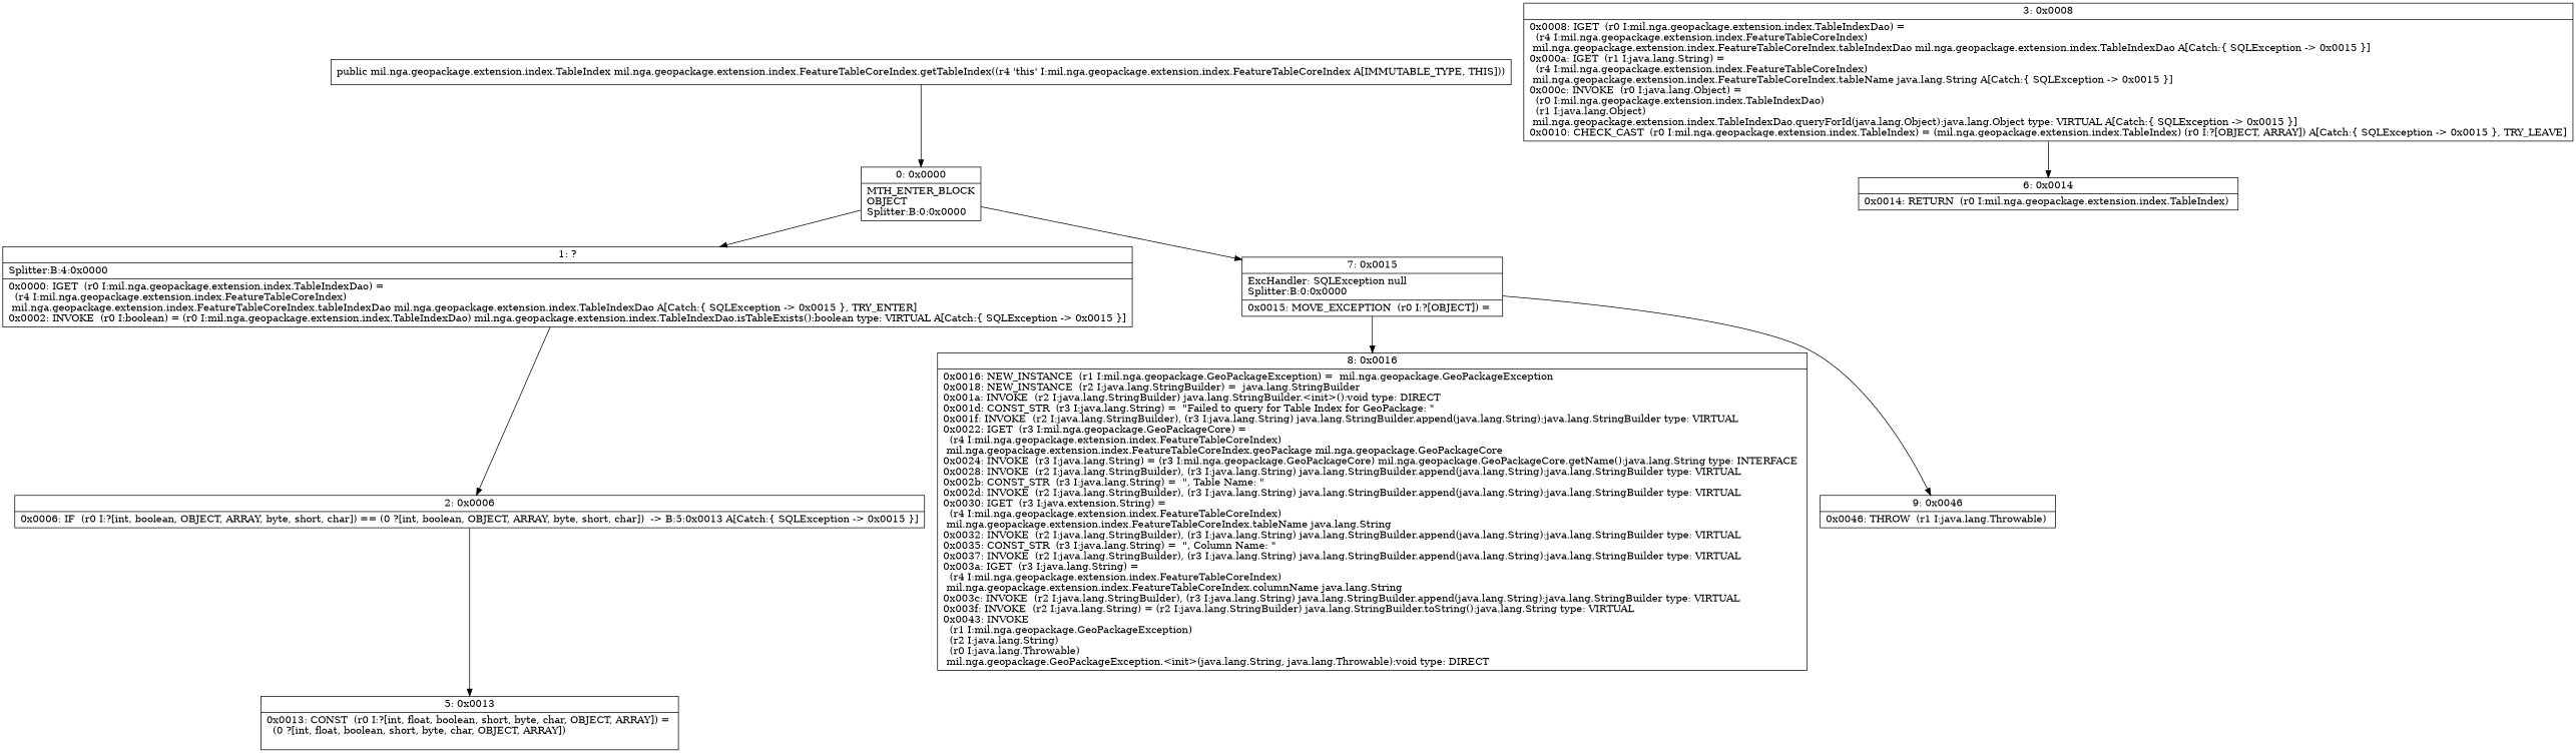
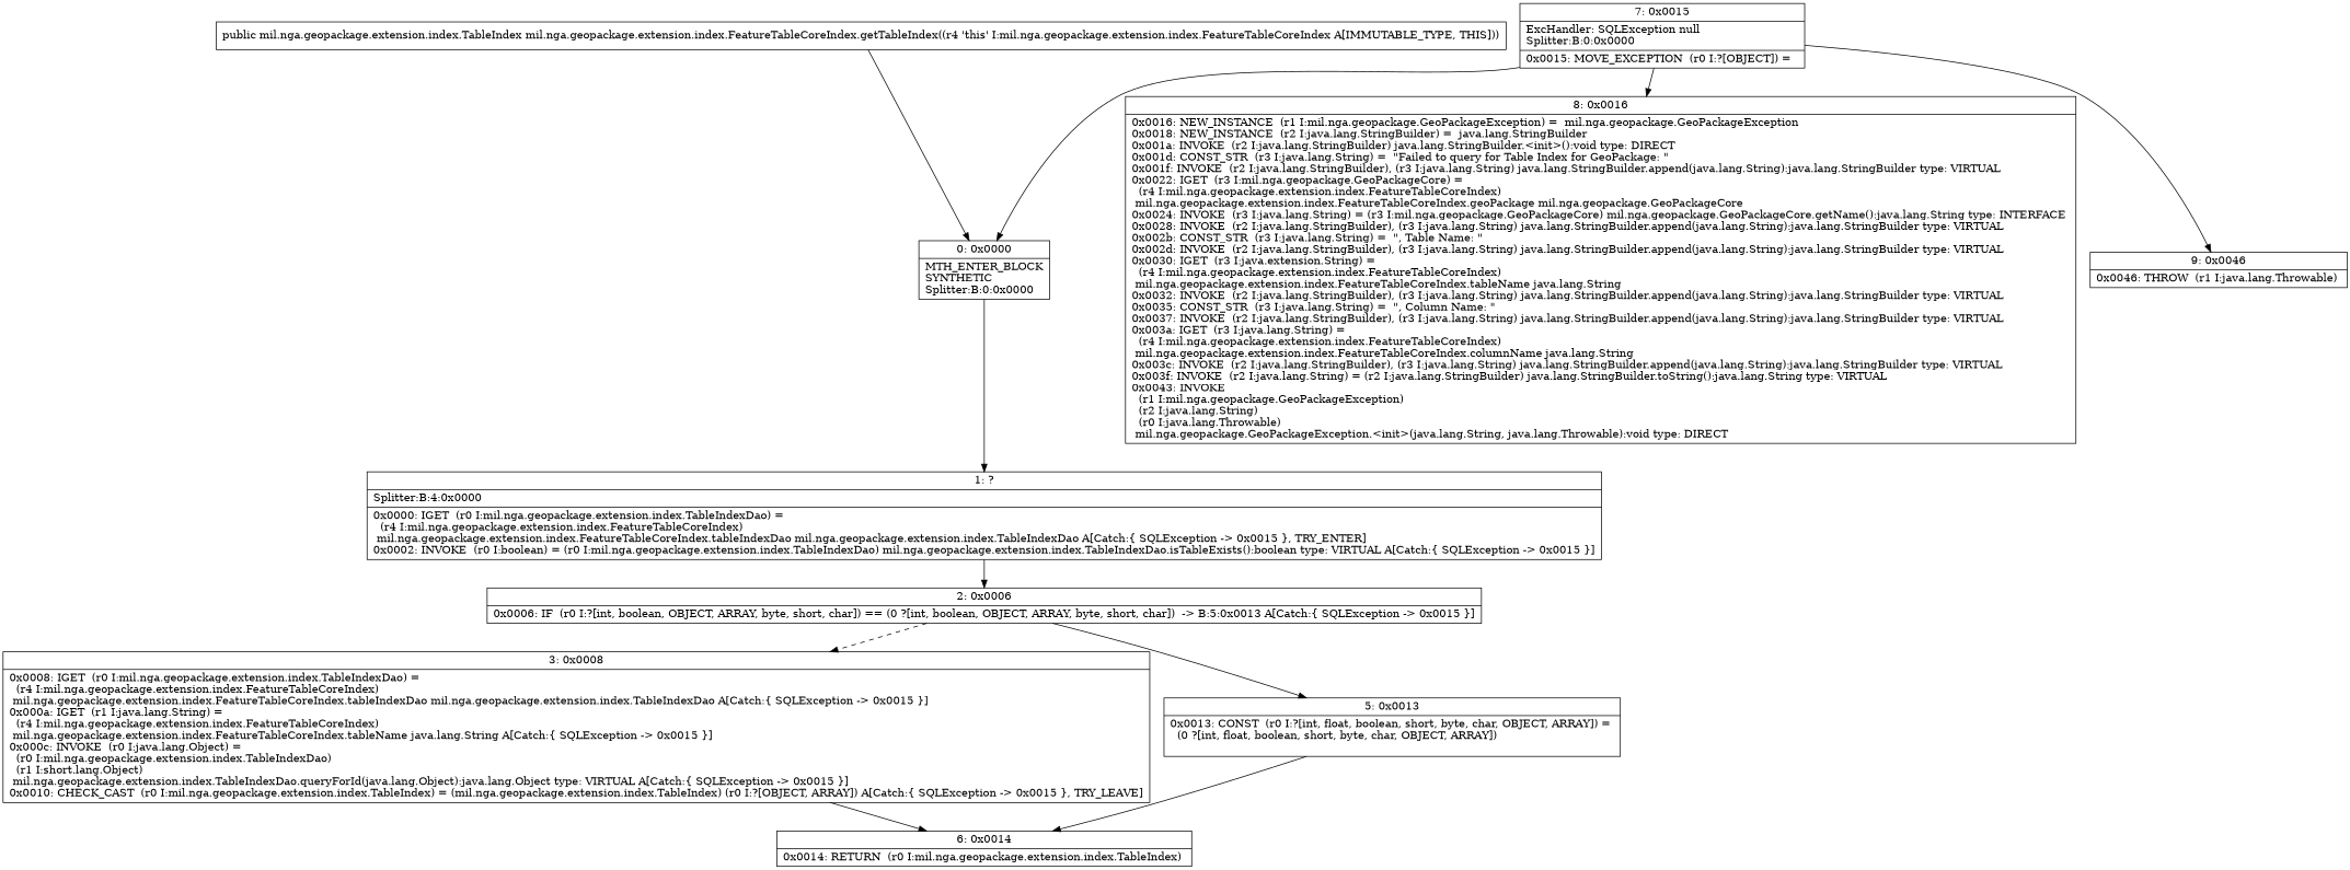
  digraph {
    node [shape=record]
-   n1 [label="{0\:\ 0x0000|MTH_ENTER_BLOCK\lOBJECT\lSplitter:B:0:0x0000\l}"]
+   n1 [label="{0\:\ 0x0000|MTH_ENTER_BLOCK\lSYNTHETIC\lSplitter:B:0:0x0000\l}"]
    n2 [label="{1\:\ ?|Splitter:B:4:0x0000\l|0x0000: IGET  (r0 I:mil.nga.geopackage.extension.index.TableIndexDao) = \l  (r4 I:mil.nga.geopackage.extension.index.FeatureTableCoreIndex)\l mil.nga.geopackage.extension.index.FeatureTableCoreIndex.tableIndexDao mil.nga.geopackage.extension.index.TableIndexDao A[Catch:\{ SQLException \-\> 0x0015 \}, TRY_ENTER]\l0x0002: INVOKE  (r0 I:boolean) = (r0 I:mil.nga.geopackage.extension.index.TableIndexDao) mil.nga.geopackage.extension.index.TableIndexDao.isTableExists():boolean type: VIRTUAL A[Catch:\{ SQLException \-\> 0x0015 \}]\l}"]
    n3 [label="{7\:\ 0x0015|ExcHandler: SQLException null\lSplitter:B:0:0x0000\l|0x0015: MOVE_EXCEPTION  (r0 I:?[OBJECT]) =  \l}"]
    n4 [label="{2\:\ 0x0006|0x0006: IF  (r0 I:?[int, boolean, OBJECT, ARRAY, byte, short, char]) == (0 ?[int, boolean, OBJECT, ARRAY, byte, short, char])  \-\> B:5:0x0013 A[Catch:\{ SQLException \-\> 0x0015 \}]\l}"]
    n5 [label="{8\:\ 0x0016|0x0016: NEW_INSTANCE  (r1 I:mil.nga.geopackage.GeoPackageException) =  mil.nga.geopackage.GeoPackageException \l0x0018: NEW_INSTANCE  (r2 I:java.lang.StringBuilder) =  java.lang.StringBuilder \l0x001a: INVOKE  (r2 I:java.lang.StringBuilder) java.lang.StringBuilder.\<init\>():void type: DIRECT \l0x001d: CONST_STR  (r3 I:java.lang.String) =  \"Failed to query for Table Index for GeoPackage: \" \l0x001f: INVOKE  (r2 I:java.lang.StringBuilder), (r3 I:java.lang.String) java.lang.StringBuilder.append(java.lang.String):java.lang.StringBuilder type: VIRTUAL \l0x0022: IGET  (r3 I:mil.nga.geopackage.GeoPackageCore) = \l  (r4 I:mil.nga.geopackage.extension.index.FeatureTableCoreIndex)\l mil.nga.geopackage.extension.index.FeatureTableCoreIndex.geoPackage mil.nga.geopackage.GeoPackageCore \l0x0024: INVOKE  (r3 I:java.lang.String) = (r3 I:mil.nga.geopackage.GeoPackageCore) mil.nga.geopackage.GeoPackageCore.getName():java.lang.String type: INTERFACE \l0x0028: INVOKE  (r2 I:java.lang.StringBuilder), (r3 I:java.lang.String) java.lang.StringBuilder.append(java.lang.String):java.lang.StringBuilder type: VIRTUAL \l0x002b: CONST_STR  (r3 I:java.lang.String) =  \", Table Name: \" \l0x002d: INVOKE  (r2 I:java.lang.StringBuilder), (r3 I:java.lang.String) java.lang.StringBuilder.append(java.lang.String):java.lang.StringBuilder type: VIRTUAL \l0x0030: IGET  (r3 I:java.extension.String) = \l  (r4 I:mil.nga.geopackage.extension.index.FeatureTableCoreIndex)\l mil.nga.geopackage.extension.index.FeatureTableCoreIndex.tableName java.lang.String \l0x0032: INVOKE  (r2 I:java.lang.StringBuilder), (r3 I:java.lang.String) java.lang.StringBuilder.append(java.lang.String):java.lang.StringBuilder type: VIRTUAL \l0x0035: CONST_STR  (r3 I:java.lang.String) =  \", Column Name: \" \l0x0037: INVOKE  (r2 I:java.lang.StringBuilder), (r3 I:java.lang.String) java.lang.StringBuilder.append(java.lang.String):java.lang.StringBuilder type: VIRTUAL \l0x003a: IGET  (r3 I:java.lang.String) = \l  (r4 I:mil.nga.geopackage.extension.index.FeatureTableCoreIndex)\l mil.nga.geopackage.extension.index.FeatureTableCoreIndex.columnName java.lang.String \l0x003c: INVOKE  (r2 I:java.lang.StringBuilder), (r3 I:java.lang.String) java.lang.StringBuilder.append(java.lang.String):java.lang.StringBuilder type: VIRTUAL \l0x003f: INVOKE  (r2 I:java.lang.String) = (r2 I:java.lang.StringBuilder) java.lang.StringBuilder.toString():java.lang.String type: VIRTUAL \l0x0043: INVOKE  \l  (r1 I:mil.nga.geopackage.GeoPackageException)\l  (r2 I:java.lang.String)\l  (r0 I:java.lang.Throwable)\l mil.nga.geopackage.GeoPackageException.\<init\>(java.lang.String, java.lang.Throwable):void type: DIRECT \l}"]
    n6 [label="{9\:\ 0x0046|0x0046: THROW  (r1 I:java.lang.Throwable) \l}"]
-   n7 [label="{3\:\ 0x0008|0x0008: IGET  (r0 I:mil.nga.geopackage.extension.index.TableIndexDao) = \l  (r4 I:mil.nga.geopackage.extension.index.FeatureTableCoreIndex)\l mil.nga.geopackage.extension.index.FeatureTableCoreIndex.tableIndexDao mil.nga.geopackage.extension.index.TableIndexDao A[Catch:\{ SQLException \-\> 0x0015 \}]\l0x000a: IGET  (r1 I:java.lang.String) = \l  (r4 I:mil.nga.geopackage.extension.index.FeatureTableCoreIndex)\l mil.nga.geopackage.extension.index.FeatureTableCoreIndex.tableName java.lang.String A[Catch:\{ SQLException \-\> 0x0015 \}]\l0x000c: INVOKE  (r0 I:java.lang.Object) = \l  (r0 I:mil.nga.geopackage.extension.index.TableIndexDao)\l  (r1 I:java.lang.Object)\l mil.nga.geopackage.extension.index.TableIndexDao.queryForId(java.lang.Object):java.lang.Object type: VIRTUAL A[Catch:\{ SQLException \-\> 0x0015 \}]\l0x0010: CHECK_CAST  (r0 I:mil.nga.geopackage.extension.index.TableIndex) = (mil.nga.geopackage.extension.index.TableIndex) (r0 I:?[OBJECT, ARRAY]) A[Catch:\{ SQLException \-\> 0x0015 \}, TRY_LEAVE]\l}"]
+   n7 [label="{3\:\ 0x0008|0x0008: IGET  (r0 I:mil.nga.geopackage.extension.index.TableIndexDao) = \l  (r4 I:mil.nga.geopackage.extension.index.FeatureTableCoreIndex)\l mil.nga.geopackage.extension.index.FeatureTableCoreIndex.tableIndexDao mil.nga.geopackage.extension.index.TableIndexDao A[Catch:\{ SQLException \-\> 0x0015 \}]\l0x000a: IGET  (r1 I:java.lang.String) = \l  (r4 I:mil.nga.geopackage.extension.index.FeatureTableCoreIndex)\l mil.nga.geopackage.extension.index.FeatureTableCoreIndex.tableName java.lang.String A[Catch:\{ SQLException \-\> 0x0015 \}]\l0x000c: INVOKE  (r0 I:java.lang.Object) = \l  (r0 I:mil.nga.geopackage.extension.index.TableIndexDao)\l  (r1 I:short.lang.Object)\l mil.nga.geopackage.extension.index.TableIndexDao.queryForId(java.lang.Object):java.lang.Object type: VIRTUAL A[Catch:\{ SQLException \-\> 0x0015 \}]\l0x0010: CHECK_CAST  (r0 I:mil.nga.geopackage.extension.index.TableIndex) = (mil.nga.geopackage.extension.index.TableIndex) (r0 I:?[OBJECT, ARRAY]) A[Catch:\{ SQLException \-\> 0x0015 \}, TRY_LEAVE]\l}"]
    n8 [label="{5\:\ 0x0013|0x0013: CONST  (r0 I:?[int, float, boolean, short, byte, char, OBJECT, ARRAY]) = \l  (0 ?[int, float, boolean, short, byte, char, OBJECT, ARRAY])\l \l}"]
    n9 [label="{6\:\ 0x0014|0x0014: RETURN  (r0 I:mil.nga.geopackage.extension.index.TableIndex) \l}"]
    n10 [label="{public mil.nga.geopackage.extension.index.TableIndex mil.nga.geopackage.extension.index.FeatureTableCoreIndex.getTableIndex((r4 'this' I:mil.nga.geopackage.extension.index.FeatureTableCoreIndex A[IMMUTABLE_TYPE, THIS])) }"]
    n1 -> n2
-   n1 -> n3
+   n3 -> n1
    n2 -> n4
    n3 -> n5
    n3 -> n6
+   n4 -> n7 [style=dashed]
    n4 -> n8
    n7 -> n9
+   n8 -> n9
    n10 -> n1
  }
